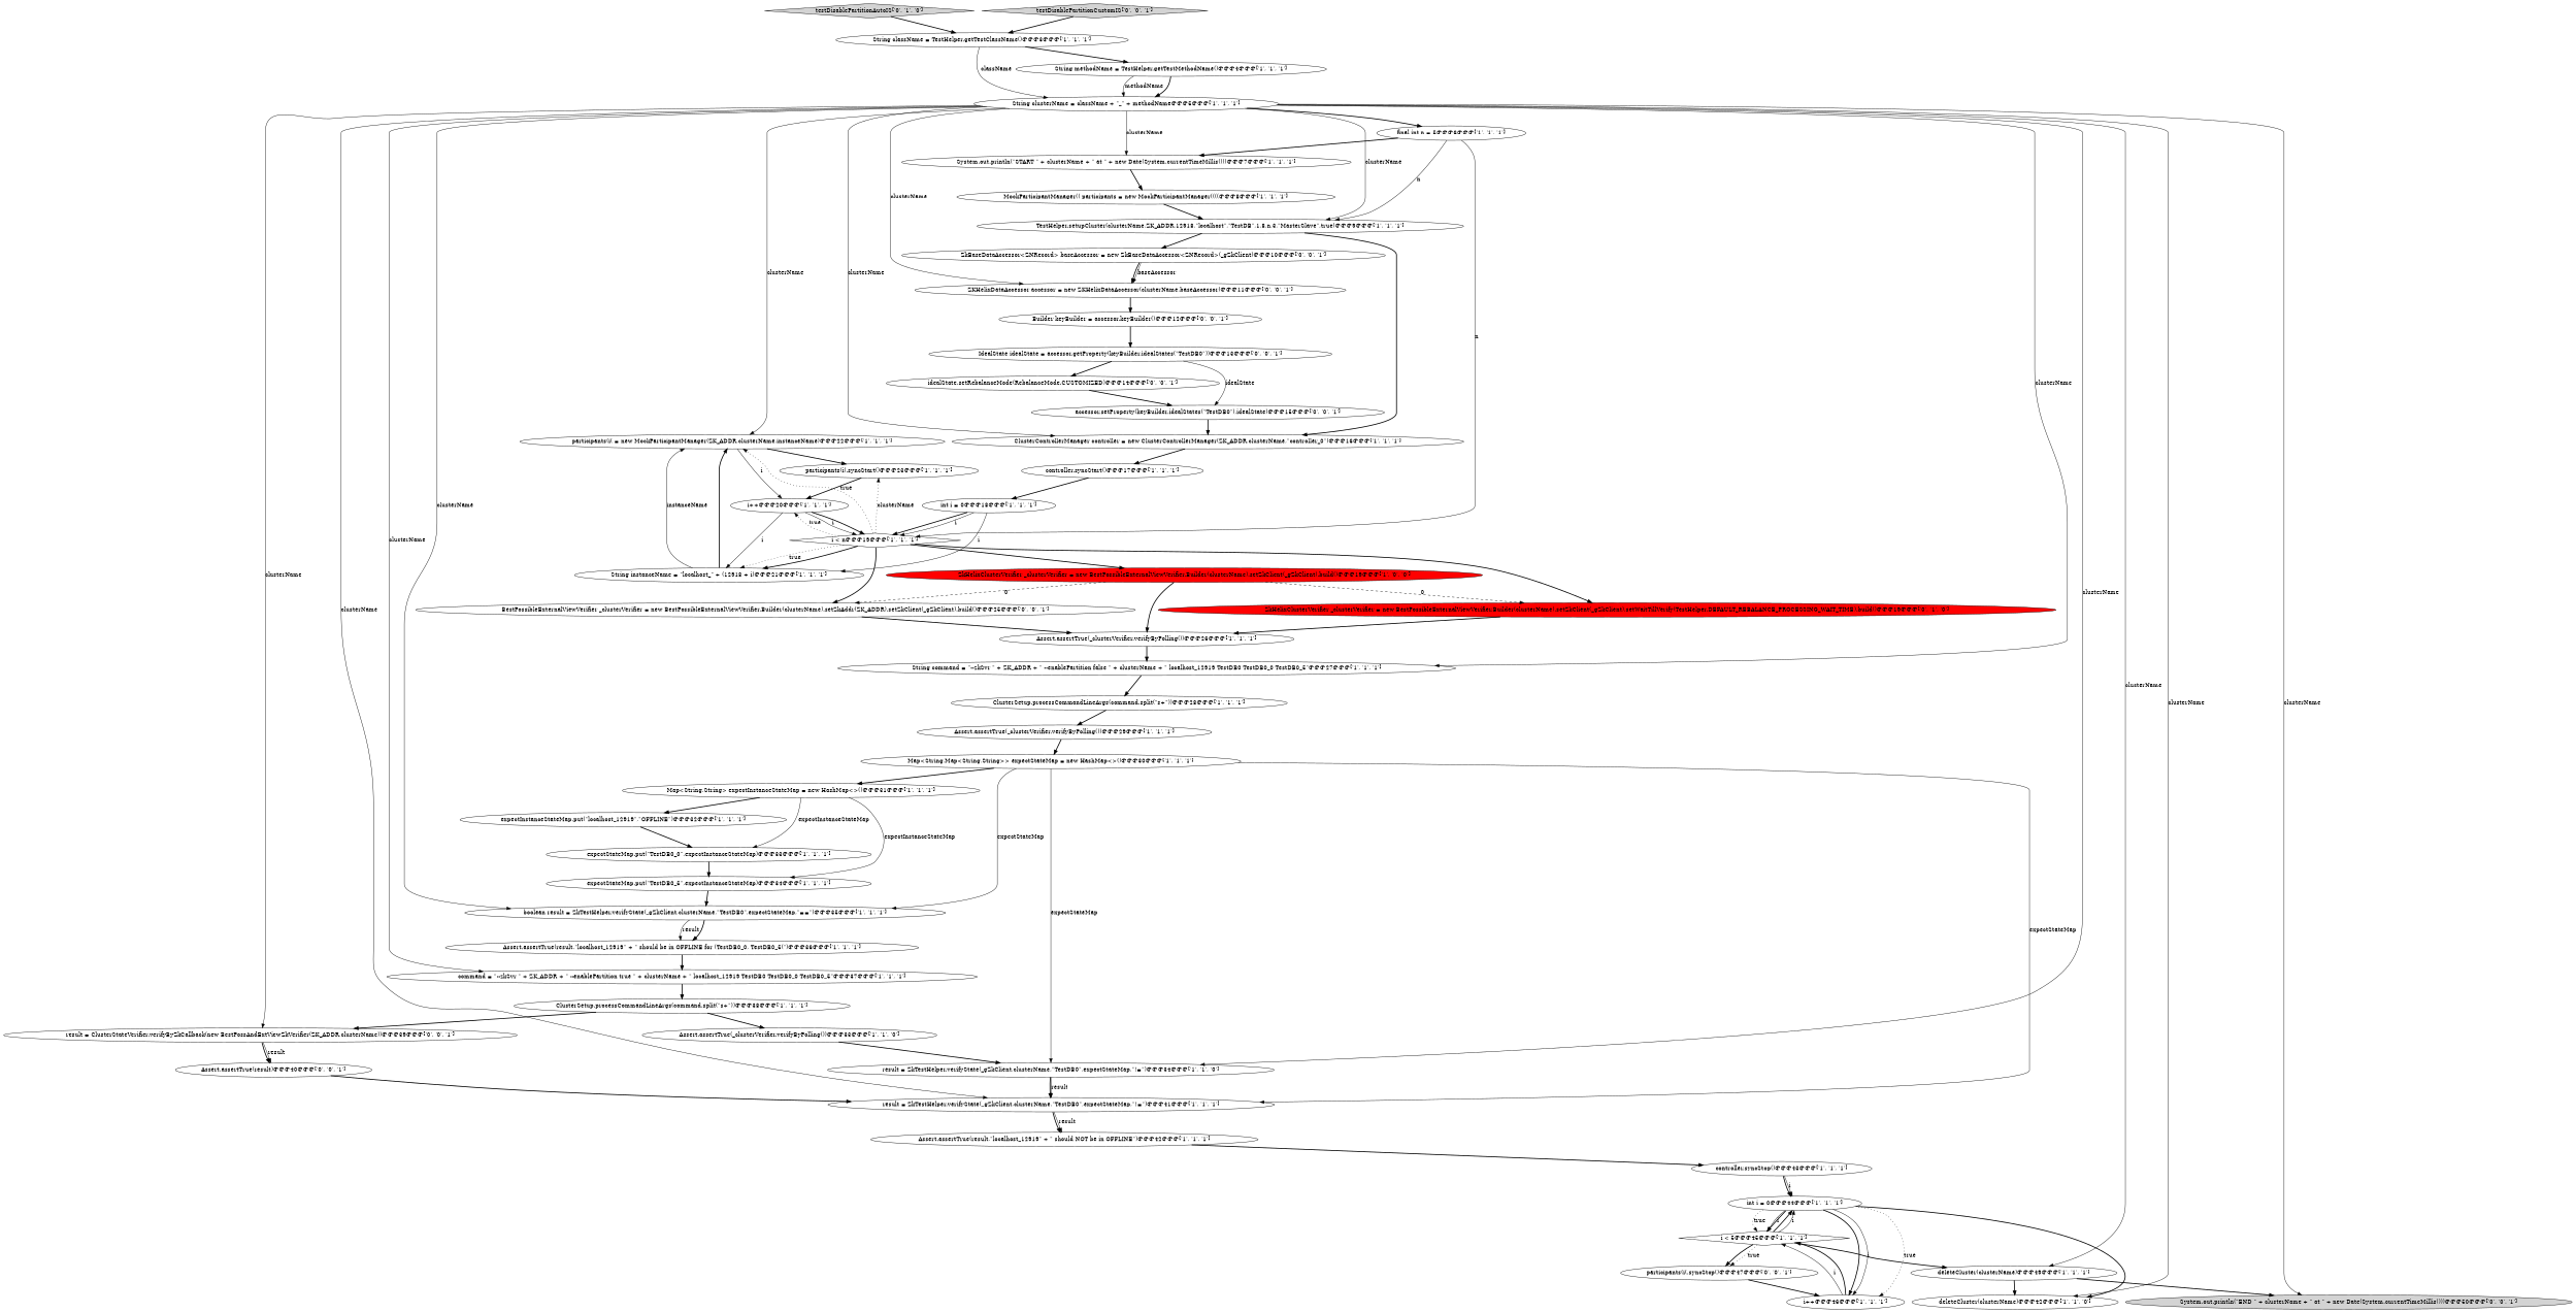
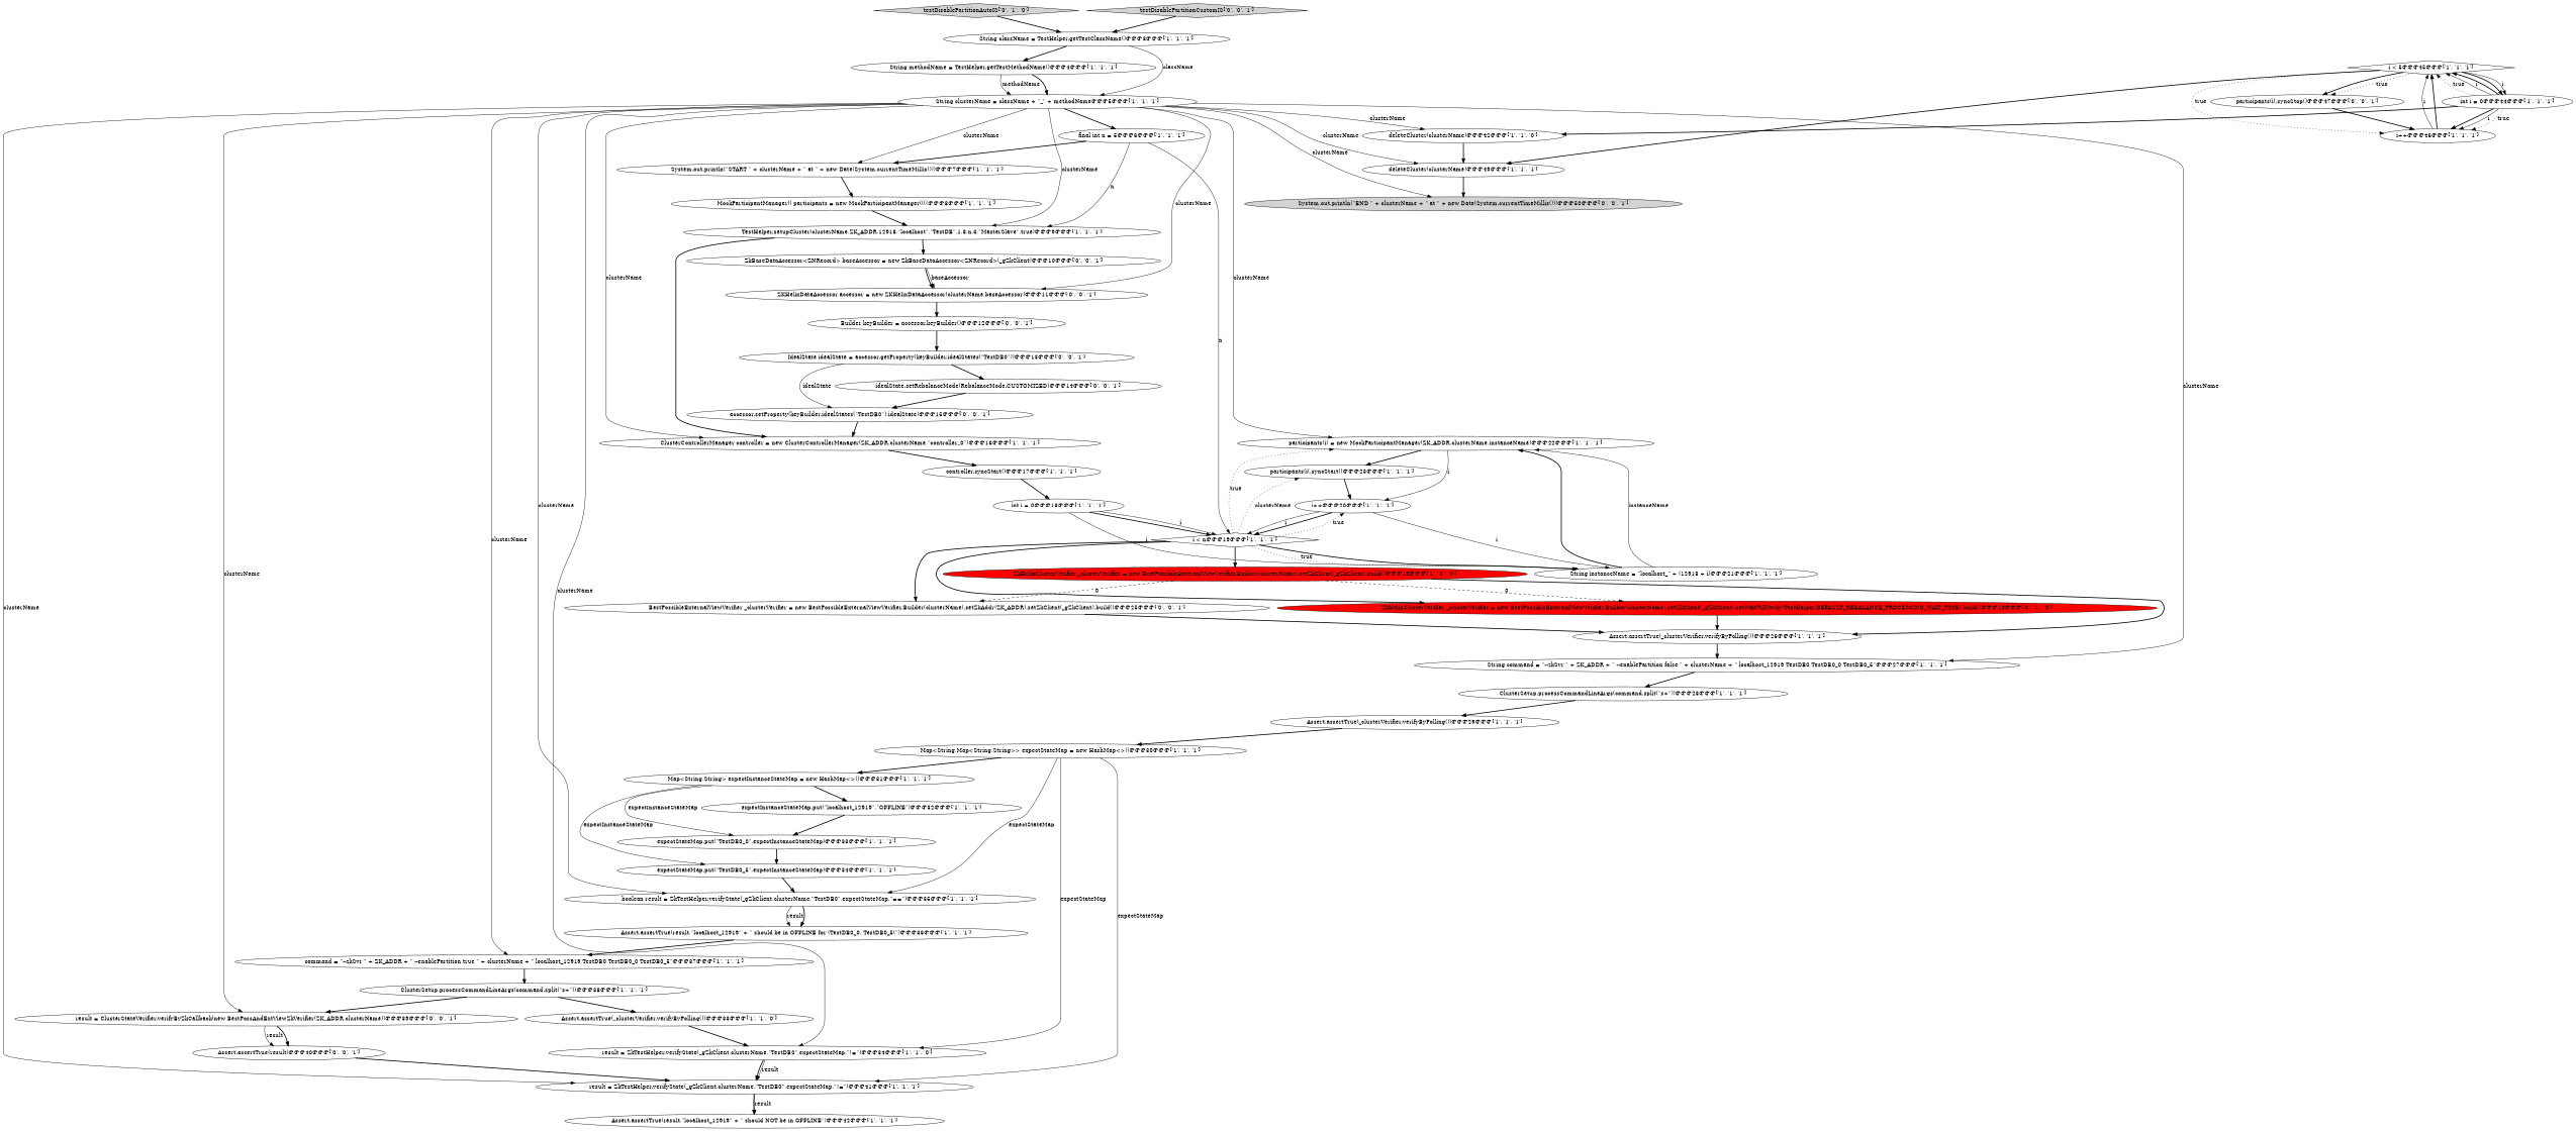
  digraph {
    node [fillcolor=white shape=ellipse style=filled]
    edge [style=bold]
    n1 [label="result = ZkTestHelper.verifyState(_gZkClient,clusterName,\"TestDB0\",expectStateMap,\"!=\")@@@41@@@['1', '1', '1']"]
    n2 [label="Assert.assertTrue(result,\"localhost_12919\" + \" should NOT be in OFFLINE\")@@@42@@@['1', '1', '1']"]
-   n3 [label="controller.syncStop()@@@43@@@['1', '1', '1']"]
    n4 [label="int i = 0@@@44@@@['1', '1', '1']"]
    n5 [label="i < 5@@@45@@@['1', '1', '1']" shape=diamond]
    n6 [label="deleteCluster(clusterName)@@@49@@@['1', '1', '1']"]
    n7 [label="participants(i(.syncStop()@@@47@@@['0', '0', '1']"]
    n8 [label="i++@@@46@@@['1', '1', '1']"]
    n9 [label="deleteCluster(clusterName)@@@42@@@['1', '1', '0']"]
    n10 [fillcolor=lightgray label="System.out.println(\"END \" + clusterName + \" at \" + new Date(System.currentTimeMillis()))@@@50@@@['0', '0', '1']"]
    n11 [label="String className = TestHelper.getTestClassName()@@@3@@@['1', '1', '1']"]
    n12 [label="String clusterName = className + \"_\" + methodName@@@5@@@['1', '1', '1']"]
    n13 [label="String methodName = TestHelper.getTestMethodName()@@@4@@@['1', '1', '1']"]
    n14 [label="participants(i( = new MockParticipantManager(ZK_ADDR,clusterName,instanceName)@@@22@@@['1', '1', '1']"]
    n15 [label="ClusterControllerManager controller = new ClusterControllerManager(ZK_ADDR,clusterName,\"controller_0\")@@@16@@@['1', '1', '1']"]
    n16 [label="TestHelper.setupCluster(clusterName,ZK_ADDR,12918,\"localhost\",\"TestDB\",1,8,n,3,\"MasterSlave\",true)@@@9@@@['1', '1', '1']"]
    n17 [label="command = \"--zkSvr \" + ZK_ADDR + \" --enablePartition true \" + clusterName + \" localhost_12919 TestDB0 TestDB0_0 TestDB0_5\"@@@37@@@['1', '1', '1']"]
    n18 [label="final int n = 5@@@6@@@['1', '1', '1']"]
    n19 [label="System.out.println(\"START \" + clusterName + \" at \" + new Date(System.currentTimeMillis()))@@@7@@@['1', '1', '1']"]
    n20 [label="String command = \"--zkSvr \" + ZK_ADDR + \" --enablePartition false \" + clusterName + \" localhost_12919 TestDB0 TestDB0_0 TestDB0_5\"@@@27@@@['1', '1', '1']"]
    n21 [label="result = ClusterStateVerifier.verifyByZkCallback(new BestPossAndExtViewZkVerifier(ZK_ADDR,clusterName))@@@39@@@['0', '0', '1']"]
    n22 [label="boolean result = ZkTestHelper.verifyState(_gZkClient,clusterName,\"TestDB0\",expectStateMap,\"==\")@@@35@@@['1', '1', '1']"]
    n23 [label="ZKHelixDataAccessor accessor = new ZKHelixDataAccessor(clusterName,baseAccessor)@@@11@@@['0', '0', '1']"]
    n24 [label="result = ZkTestHelper.verifyState(_gZkClient,clusterName,\"TestDB0\",expectStateMap,\"!=\")@@@34@@@['1', '1', '0']"]
    n25 [label="Assert.assertTrue(_clusterVerifier.verifyByPolling())@@@29@@@['1', '1', '1']"]
    n26 [label="Map<String,Map<String,String>> expectStateMap = new HashMap<>()@@@30@@@['1', '1', '1']"]
    n27 [label="Map<String,String> expectInstanceStateMap = new HashMap<>()@@@31@@@['1', '1', '1']"]
    n28 [label="i < n@@@19@@@['1', '1', '1']" shape=diamond]
    n29 [label="String instanceName = \"localhost_\" + (12918 + i)@@@21@@@['1', '1', '1']"]
    n30 [label="participants(i(.syncStart()@@@23@@@['1', '1', '1']"]
    n31 [label="i++@@@20@@@['1', '1', '1']"]
    n32 [fillcolor=red label="ZkHelixClusterVerifier _clusterVerifier = new BestPossibleExternalViewVerifier.Builder(clusterName).setZkClient(_gZkClient).setWaitTillVerify(TestHelper.DEFAULT_REBALANCE_PROCESSING_WAIT_TIME).build()@@@19@@@['0', '1', '0']"]
    n33 [label="BestPossibleExternalViewVerifier _clusterVerifier = new BestPossibleExternalViewVerifier.Builder(clusterName).setZkAddr(ZK_ADDR).setZkClient(_gZkClient).build()@@@25@@@['0', '0', '1']"]
    n34 [fillcolor=red label="ZkHelixClusterVerifier _clusterVerifier = new BestPossibleExternalViewVerifier.Builder(clusterName).setZkClient(_gZkClient).build()@@@19@@@['1', '0', '0']"]
    n35 [label="Assert.assertTrue(_clusterVerifier.verifyByPolling())@@@26@@@['1', '1', '1']"]
    n36 [label="accessor.setProperty(keyBuilder.idealStates(\"TestDB0\"),idealState)@@@15@@@['0', '0', '1']"]
    n37 [label="controller.syncStart()@@@17@@@['1', '1', '1']"]
    n38 [label="ZkBaseDataAccessor<ZNRecord> baseAccessor = new ZkBaseDataAccessor<ZNRecord>(_gZkClient)@@@10@@@['0', '0', '1']"]
    n39 [label="ClusterSetup.processCommandLineArgs(command.split(\"\s+\"))@@@38@@@['1', '1', '1']"]
    n40 [label="Assert.assertTrue(_clusterVerifier.verifyByPolling())@@@33@@@['1', '1', '0']"]
    n41 [label="MockParticipantManager(( participants = new MockParticipantManager((((@@@8@@@['1', '1', '1']"]
    n42 [label="ClusterSetup.processCommandLineArgs(command.split(\"\s+\"))@@@28@@@['1', '1', '1']"]
    n43 [label="Assert.assertTrue(result)@@@40@@@['0', '0', '1']"]
    n44 [label="Assert.assertTrue(result,\"localhost_12919\" + \" should be in OFFLINE for (TestDB0_0, TestDB0_5(\")@@@36@@@['1', '1', '1']"]
    n45 [label="expectStateMap.put(\"TestDB0_5\",expectInstanceStateMap)@@@34@@@['1', '1', '1']"]
    n46 [label="expectStateMap.put(\"TestDB0_0\",expectInstanceStateMap)@@@33@@@['1', '1', '1']"]
    n47 [label="expectInstanceStateMap.put(\"localhost_12919\",\"OFFLINE\")@@@32@@@['1', '1', '1']"]
    n48 [label="Builder keyBuilder = accessor.keyBuilder()@@@12@@@['0', '0', '1']"]
    n49 [fillcolor=lightgray label="testDisablePartitionAutoIS['0', '1', '0']" shape=diamond]
    n50 [label="int i = 0@@@18@@@['1', '1', '1']"]
    n51 [label="IdealState idealState = accessor.getProperty(keyBuilder.idealStates(\"TestDB0\"))@@@13@@@['0', '0', '1']"]
    n52 [label="idealState.setRebalanceMode(RebalanceMode.CUSTOMIZED)@@@14@@@['0', '0', '1']"]
    n53 [fillcolor=lightgray label="testDisablePartitionCustomIS['0', '0', '1']" shape=diamond]
    n1 -> n2
    n1 -> n2 [label=result style=solid]
-   n2 -> n3
-   n3 -> n4
-   n3 -> n4 [label=i style=solid]
    n4 -> n5 [label=true style=dotted]
    n4 -> n5 [label=i style=solid]
    n4 -> n5
    n4 -> n8 [label=true style=dotted]
    n4 -> n8
    n4 -> n8 [label=i style=solid]
    n4 -> n9
    n5 -> n4
    n5 -> n4 [label=i style=solid]
    n5 -> n6
    n5 -> n7 [label=true style=dotted]
    n5 -> n7
+   n5 -> n8 [label=true style=dotted]
    n6 -> n10
    n7 -> n8
    n8 -> n5 [label=i style=solid]
    n8 -> n5
-   n6 -> n9
+   n9 -> n6
    n11 -> n12 [label=className style=solid]
    n11 -> n13
    n12 -> n1 [label=clusterName style=solid]
    n12 -> n6 [label=clusterName style=solid]
    n12 -> n9 [label=clusterName style=solid]
    n12 -> n10 [label=clusterName style=solid]
    n12 -> n14 [label=clusterName style=solid]
    n12 -> n15 [label=clusterName style=solid]
    n12 -> n16 [label=clusterName style=solid]
    n12 -> n17 [label=clusterName style=solid]
    n12 -> n18
    n12 -> n19 [label=clusterName style=solid]
    n12 -> n20 [label=clusterName style=solid]
    n12 -> n21 [label=clusterName style=solid]
    n12 -> n22 [label=clusterName style=solid]
    n12 -> n23 [label=clusterName style=solid]
    n12 -> n24 [label=clusterName style=solid]
    n13 -> n12
    n13 -> n12 [label=methodName style=solid]
    n14 -> n30
    n14 -> n31 [label=i style=solid]
    n15 -> n37
    n16 -> n15
    n16 -> n38
    n17 -> n39
    n18 -> n16 [label=n style=solid]
    n18 -> n19
    n18 -> n28 [label=n style=solid]
    n19 -> n41
    n20 -> n42
    n21 -> n43 [label=result style=solid]
    n21 -> n43
    n22 -> n44 [label=result style=solid]
    n22 -> n44
    n23 -> n48
    n24 -> n1 [label=result style=solid]
    n24 -> n1
    n25 -> n26
    n26 -> n1 [label=expectStateMap style=solid]
    n26 -> n22 [label=expectStateMap style=solid]
    n26 -> n24 [label=expectStateMap style=solid]
    n26 -> n27
    n27 -> n45 [label=expectInstanceStateMap style=solid]
    n27 -> n46 [label=expectInstanceStateMap style=solid]
    n27 -> n47
    n28 -> n14 [label=true style=dotted]
    n28 -> n29
    n28 -> n29 [label=true style=dotted]
    n28 -> n30 [label=clusterName style=dotted]
    n28 -> n31 [label=true style=dotted]
    n28 -> n32
    n28 -> n33
    n28 -> n34
    n29 -> n14
    n29 -> n14 [label=instanceName style=solid]
    n30 -> n31
    n31 -> n28
    n31 -> n28 [label=i style=solid]
    n31 -> n29 [label=i style=solid]
    n32 -> n35
    n33 -> n35
    n34 -> n32 [label=0 style=dashed]
    n34 -> n33 [label=0 style=dashed]
    n34 -> n35
    n35 -> n20
    n36 -> n15
    n37 -> n50
    n38 -> n23
    n38 -> n23 [label=baseAccessor style=solid]
    n39 -> n21
    n39 -> n40
    n40 -> n24
    n41 -> n16
    n42 -> n25
    n43 -> n1
    n44 -> n17
    n45 -> n22
    n46 -> n45
    n47 -> n46
    n48 -> n51
    n49 -> n11
    n50 -> n28
    n50 -> n28 [label=i style=solid]
    n50 -> n29 [label=i style=solid]
    n51 -> n36 [label=idealState style=solid]
    n51 -> n52
    n52 -> n36
    n53 -> n11
  }
